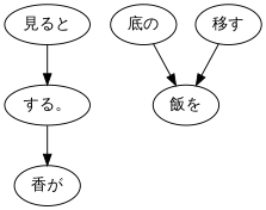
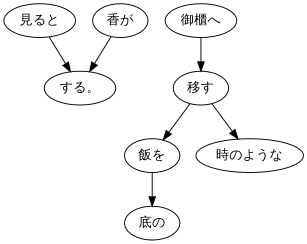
  digraph {
    n1 [label="見ると"]
    n2 [label="する。"]
    n3 [label="底の"]
    n4 [label="飯を"]
    n5 [label="移す"]
+   n6 [label="時のような"]
+   n7 [label="御櫃へ"]
    n8 [label="香が"]
    n1 -> n2
-   n3 -> n4
+   n4 -> n3
    n5 -> n4
-   n2 -> n8
+   n5 -> n6
+   n7 -> n5
+   n8 -> n2
  }
